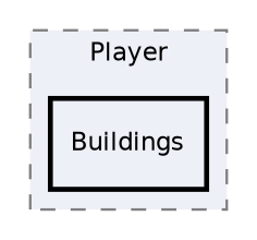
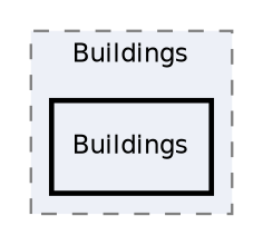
  digraph {
    compound=true
    n1 [color=black fillcolor="#edf0f7" fontname=Helvetica fontsize=10 label=Buildings shape=box style="filled,bold,"]
    subgraph cluster_1 {
      bgcolor="#edf0f7"
      fontname=Helvetica
      fontsize=10
-     label=Player
+     label=Buildings
      pencolor=grey50
      style="filled,dashed,"
      n1
    }
  }
